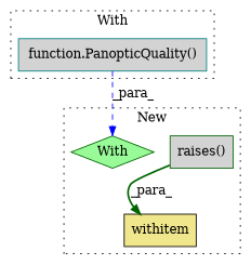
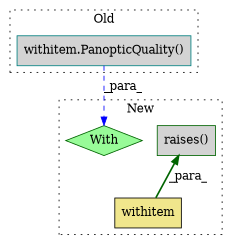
  digraph {
    node [a=75 color=darkgreen fillcolor=lightgrey shape=box style=filled]
    n1 [l="14,37" label="raises()" s="6245,6269"]
    n2 [a=49 color=black fillcolor=khaki l=6 label=withitem s=6245]
    n3 [a=39 fillcolor=palegreen l="5,65" label=With s="6240,6251" shape=diamond]
-   n4 [color=teal l=39 label="function.PanopticQuality()" s=3694]
+   n4 [color=teal l=39 label="withitem.PanopticQuality()" s=3694]
    subgraph cluster_1 {
      label=New
      style=dotted
      n1
      n2
      n3
    }
    subgraph cluster_2 {
-     label=With
+     label=Old
      style=dotted
      n4
    }
-   n1 -> n2 [color=darkgreen label=_para_ style=bold]
+   n2 -> n1 [color=darkgreen label=_para_ style=bold]
    n4 -> n3 [color=blue label=_para_ style=dashed]
  }
